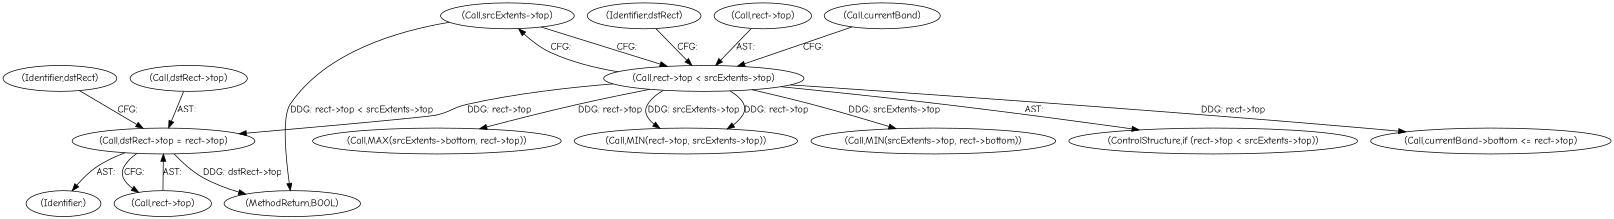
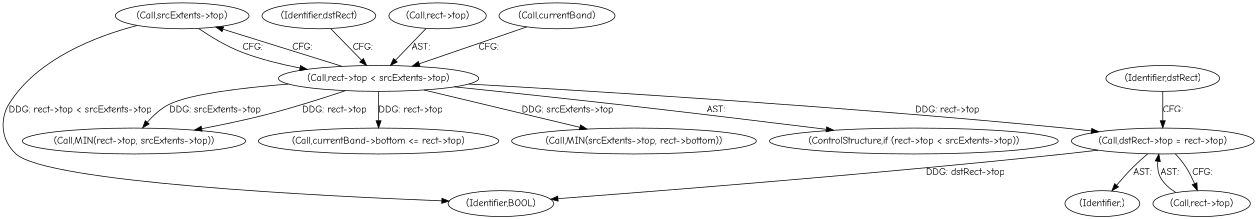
  digraph {
    fontname="Comic Neue"
    node [fontname="Comic Neue"]
    edge [fontname="Comic Neue"]
    n1 [label="(Call,dstRect->top = rect->top)"]
    n2 [label="(Identifier,)"]
    n3 [label="(Call,rect->top)"]
-   n4 [label="(MethodReturn,BOOL)"]
+   n4 [label="(Identifier,BOOL)"]
    n5 [label="(Call,rect->top < srcExtents->top)"]
    n6 [label="(Call,MIN(rect->top, srcExtents->top))"]
    n7 [label="(Call,srcExtents->top)"]
    n8 [label="(Call,MIN(srcExtents->top, rect->bottom))"]
    n9 [label="(ControlStructure,if (rect->top < srcExtents->top))"]
    n10 [label="(Call,currentBand->bottom <= rect->top)"]
-   n11 [label="(Call,MAX(srcExtents->bottom, rect->top))"]
-   n12 [label="(Call,dstRect->top)"]
    n13 [label="(Identifier,dstRect)"]
    n14 [label="(Call,rect->top)"]
    n15 [label="(Identifier,dstRect)"]
    n16 [label="(Call,currentBand)"]
    n1 -> n2 [label="AST: "]
    n1 -> n3 [label="CFG: "]
    n1 -> n4 [label="DDG: dstRect->top"]
    n3 -> n1 [label="AST: "]
    n5 -> n1 [label="DDG: rect->top"]
    n5 -> n6 [label="DDG: rect->top"]
    n5 -> n6 [label="DDG: srcExtents->top"]
    n5 -> n7 [label="CFG: "]
    n5 -> n8 [label="DDG: srcExtents->top"]
    n5 -> n9 [label="AST: "]
    n5 -> n10 [label="DDG: rect->top"]
-   n5 -> n11 [label="DDG: rect->top"]
    n7 -> n4 [label="DDG: rect->top < srcExtents->top"]
    n7 -> n5 [label="CFG: "]
-   n12 -> n1 [label="AST: "]
    n13 -> n5 [label="CFG: "]
    n14 -> n5 [label="AST: "]
    n15 -> n1 [label="CFG: "]
    n16 -> n5 [label="CFG: "]
  }
